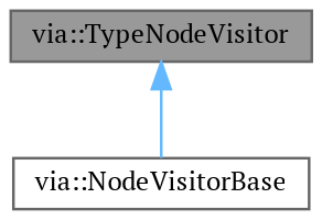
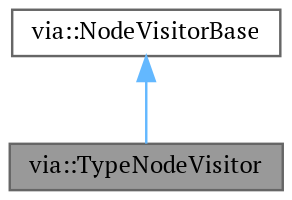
  digraph {
    fontname="PT Serif"
    node [color=gray40 fontname="PT Serif" fontsize=10 shape=box style=filled]
    n1 [fillcolor=grey60 fontcolor=black height=0.2 label="via::TypeNodeVisitor" width=0.4]
    n2 [fillcolor=white height=0.2 label="via::NodeVisitorBase" width=0.4]
-   n1 -> n2 [color=steelblue1 dir=back fontname="PT Serif" fontsize=10 labelfontname=Helvetica labelfontsize=10 style=solid]
+   n2 -> n1 [color=steelblue1 dir=back fontname="PT Serif" fontsize=10 labelfontname=Helvetica labelfontsize=10 style=solid]
  }
